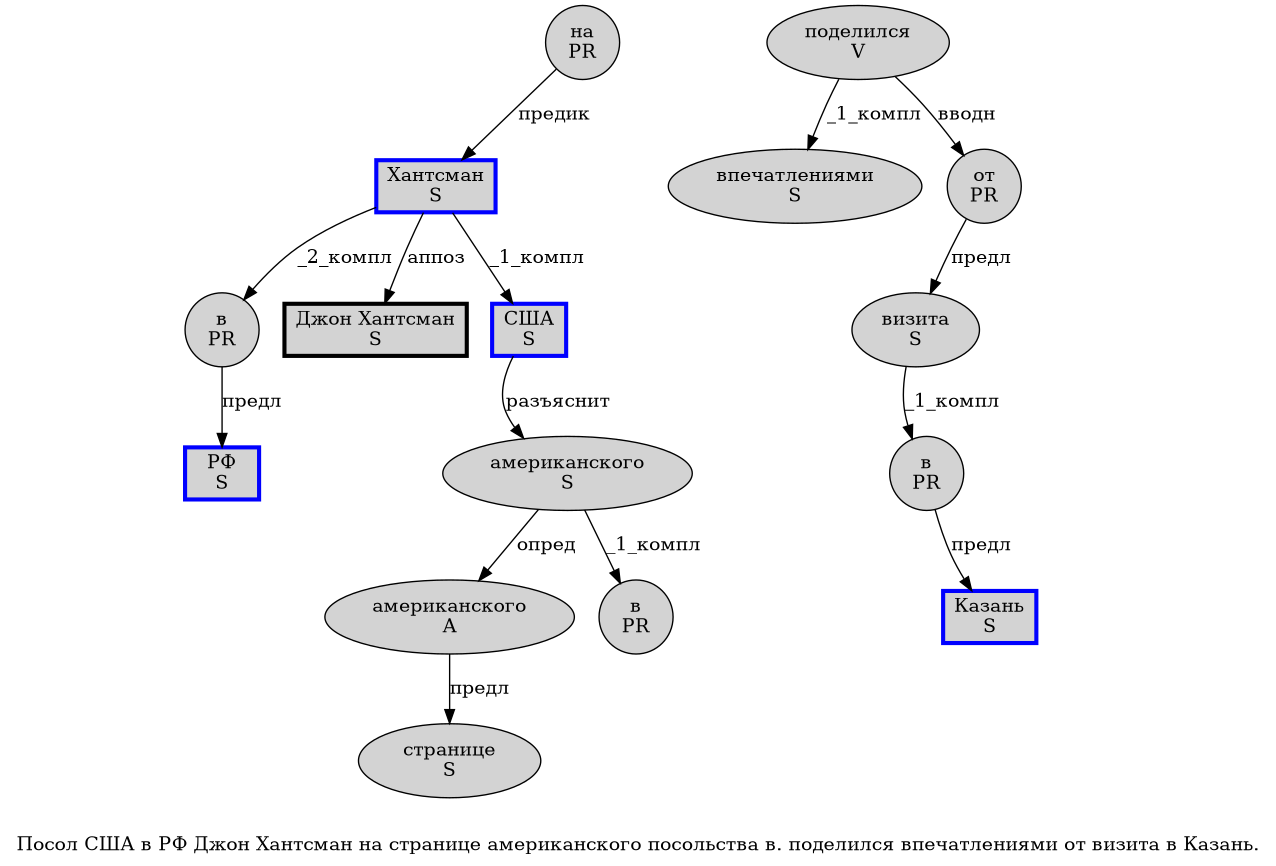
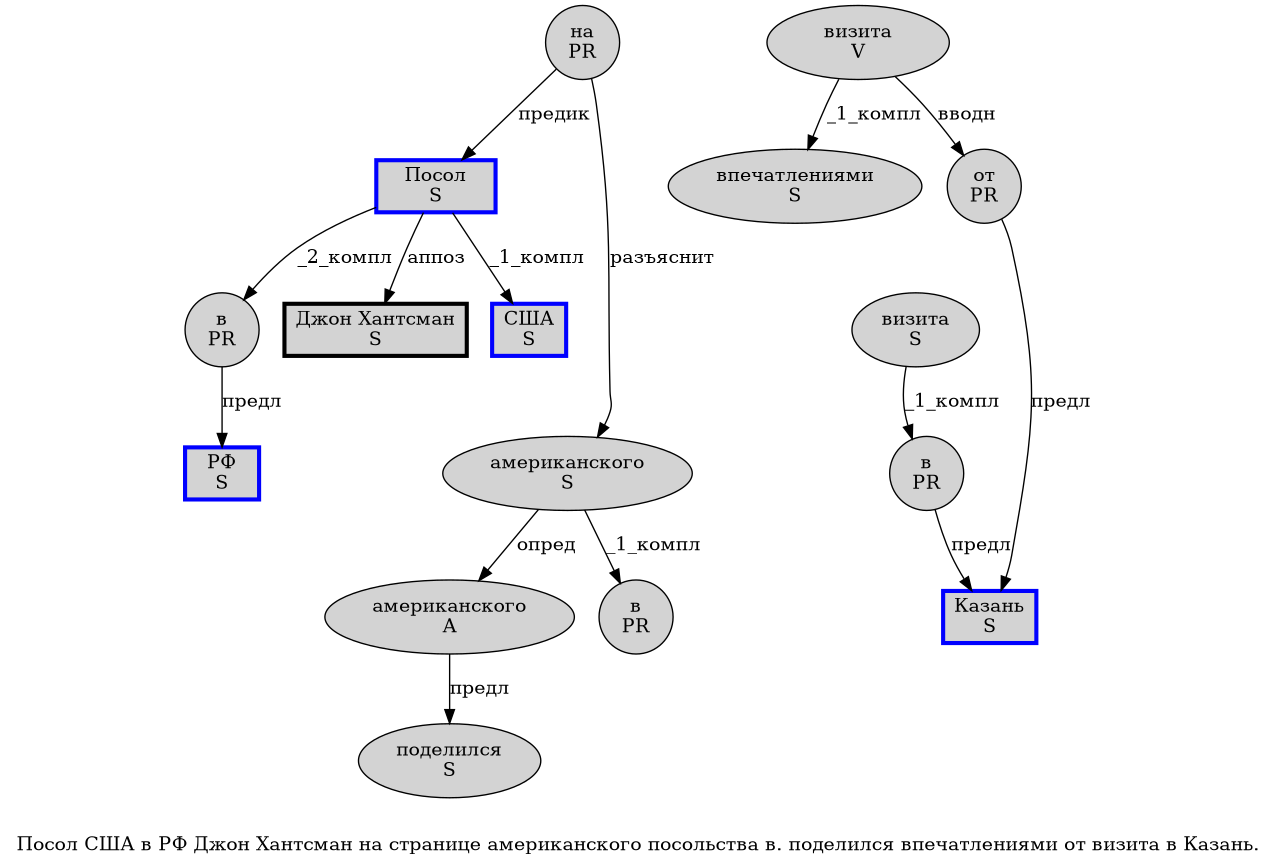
  digraph {
    label="Посол США в РФ Джон Хантсман на странице американского посольства в. поделился впечатлениями от визита в Казань."
    node [fillcolor=lightgray penwidth=1 shape=ellipse style=filled]
-   n1 [color=blue label="Хантсман\nS" penwidth=3 shape=box]
+   n1 [color=blue label="Посол\nS" penwidth=3 shape=box]
    n2 [color=blue label="США\nS" penwidth=3 shape=box]
    n3 [label="в\nPR"]
    n4 [color=black label="Джон Хантсман\nS" penwidth=3 shape=box]
    n5 [color=blue label="РФ\nS" penwidth=3 shape=box]
    n6 [label="на\nPR"]
    n7 [label="американского\nS"]
-   n8 [label="странице\nS"]
+   n8 [label="поделился\nS"]
    n9 [label="американского\nA"]
    n10 [label="в\nPR"]
-   n11 [label="поделился\nV"]
+   n11 [label="визита\nV"]
    n12 [label="впечатлениями\nS"]
    n13 [label="от\nPR"]
    n14 [label="визита\nS"]
    n15 [label="в\nPR"]
    n16 [color=blue label="Казань\nS" penwidth=3 shape=box]
    n1 -> n2 [label="_1_компл"]
    n1 -> n3 [label="_2_компл"]
    n1 -> n4 [label="аппоз"]
    n3 -> n5 [label="предл"]
    n6 -> n1 [label="предик"]
-   n2 -> n7 [label="разъяснит"]
+   n6 -> n7 [label="разъяснит"]
    n7 -> n9 [label="опред"]
    n7 -> n10 [label="_1_компл"]
    n9 -> n8 [label="предл"]
    n11 -> n12 [label="_1_компл"]
    n11 -> n13 [label="вводн"]
-   n13 -> n14 [label="предл"]
+   n13 -> n16 [label="предл"]
    n14 -> n15 [label="_1_компл"]
    n15 -> n16 [label="предл"]
  }
